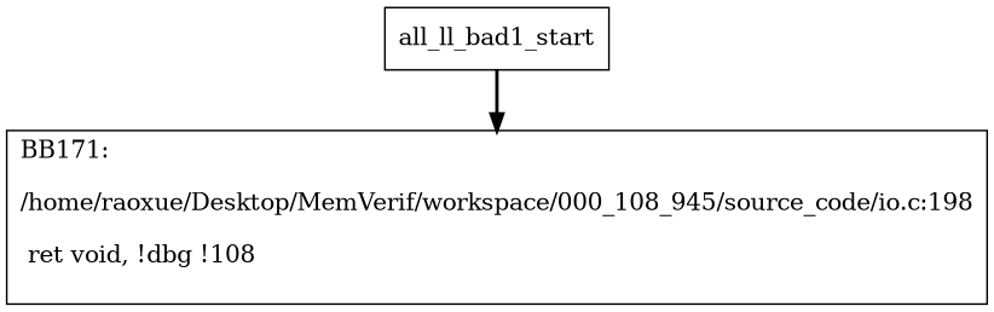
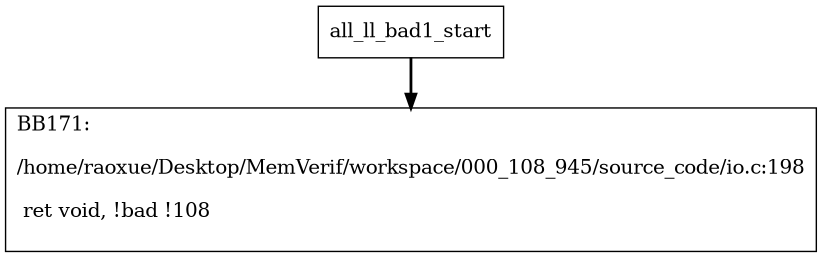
  digraph {
    node [shape=record]
    n1 [label="{all_ll_bad1_start}"]
-   n2 [label="{BB171:\l\l/home/raoxue/Desktop/MemVerif/workspace/000_108_945/source_code/io.c:198\l\n  ret void, !dbg !108\l\n}"]
+   n2 [label="{BB171:\l\l/home/raoxue/Desktop/MemVerif/workspace/000_108_945/source_code/io.c:198\l\n  ret void, !bad !108\l\n}"]
    n1 -> n2 [color=black style=bold]
  }
